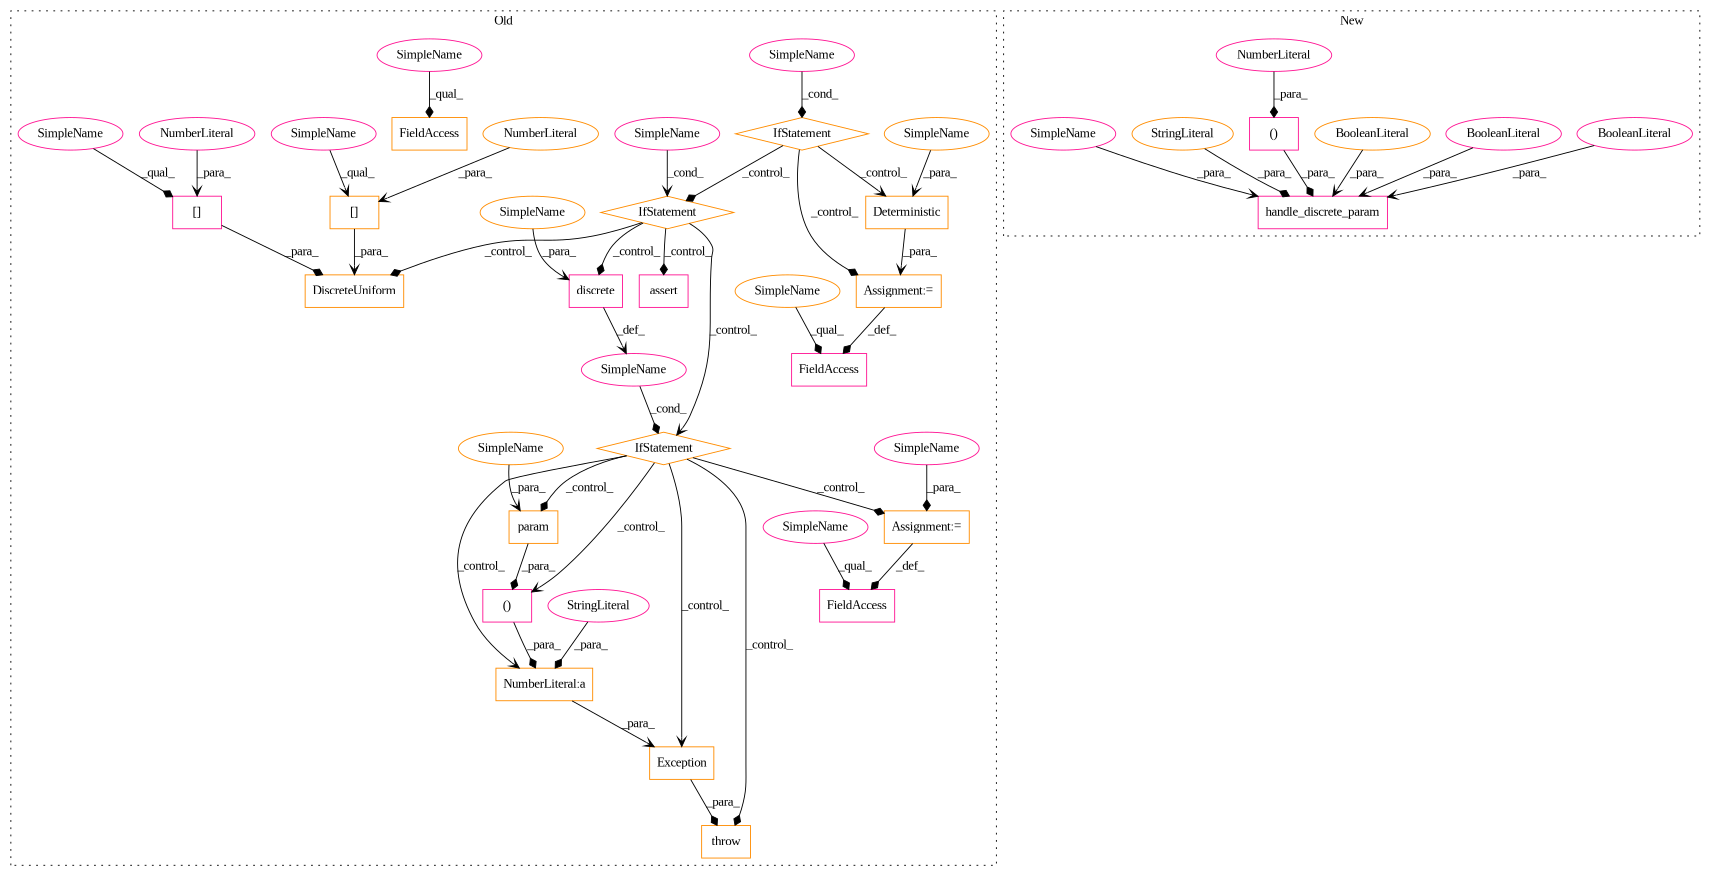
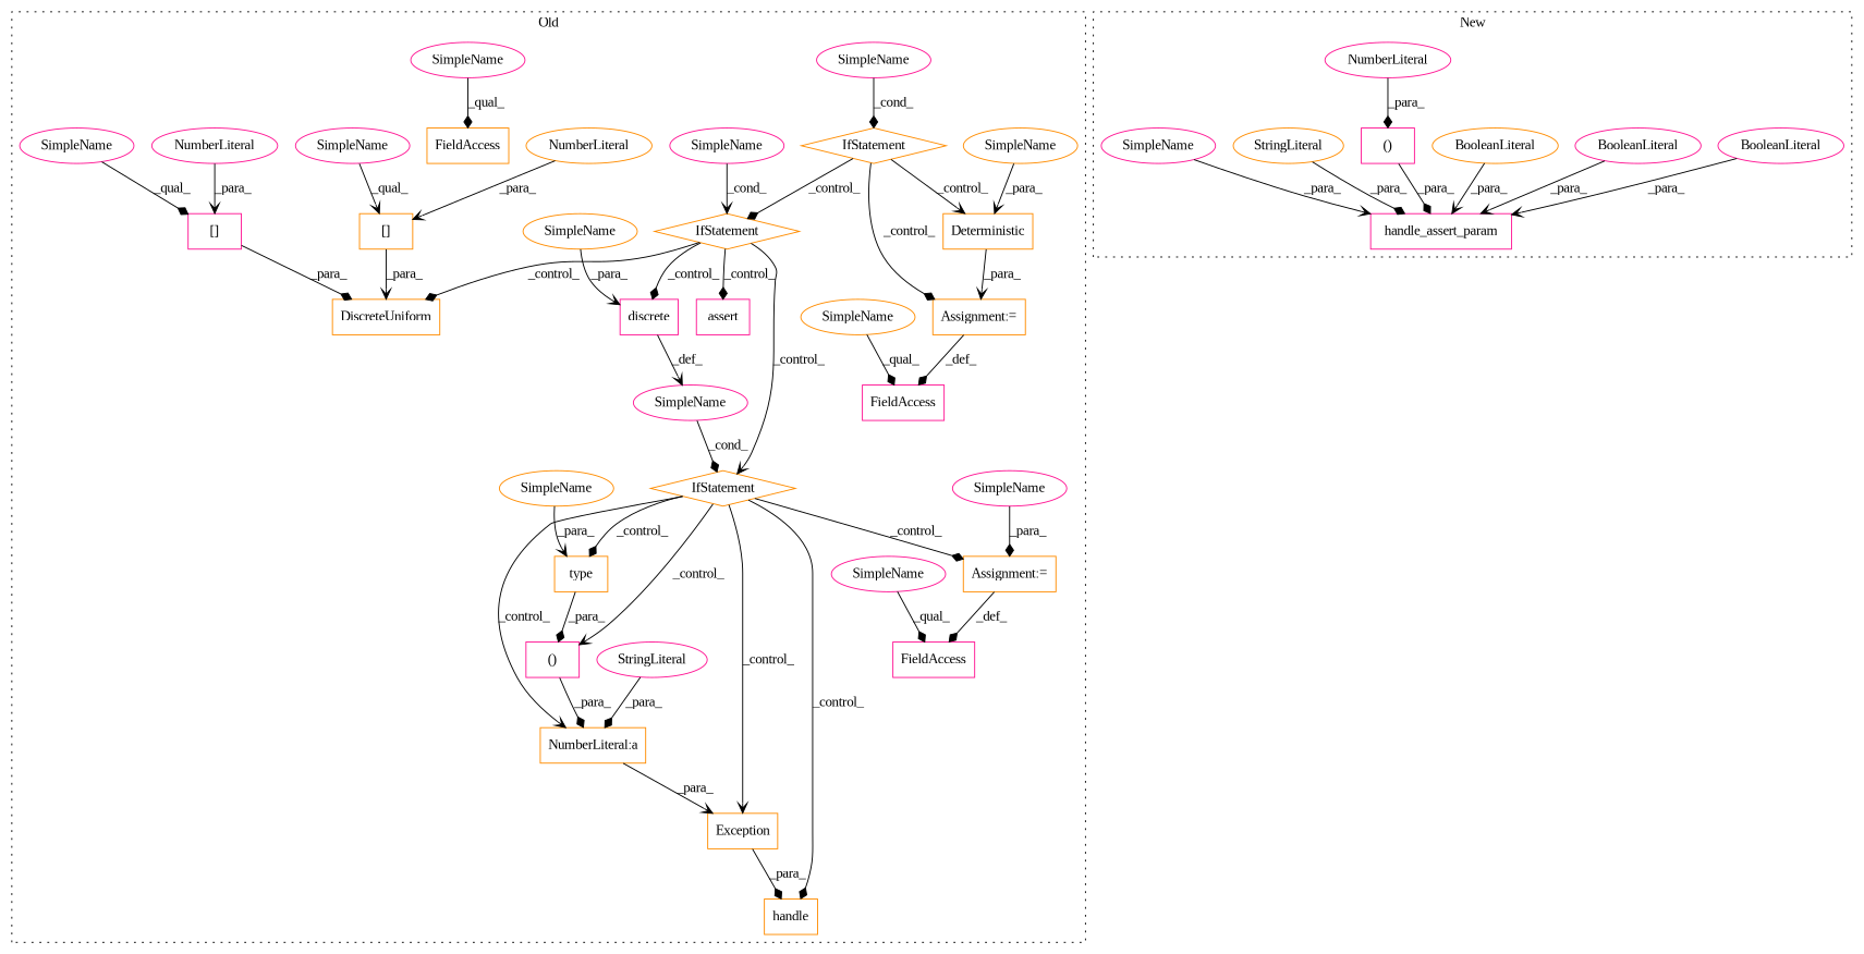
  digraph {
    fontname="Liberation Serif"
    node [a=42 color=deeppink fontname="Liberation Serif" l=5 shape=ellipse]
    edge [arrowhead=diamond fontname="Liberation Serif"]
    n1 [a=32 color=darkorange l="14,1" label=Deterministic s="877,896" shape=box]
    n2 [label=SimpleName l=""]
    n3 [a=32 l="11,1" label=discrete s="1161,1197" shape=box]
    n4 [a=106 l=35 label="()" s=1354 shape=box]
    n5 [a=32 color=darkorange l="16,1" label=DiscreteUniform s="1105,1138" shape=box]
-   n6 [a=32 color=darkorange l="5,1" label=param s="1378,1388" shape=box]
+   n6 [a=32 color=darkorange l="5,1" label=type s="1378,1388" shape=box]
    n7 [a=32 l="10,2" label=assert s="961,1084" shape=box]
    n8 [a=22 l=10 label=FieldAccess s=866 shape=box]
    n9 [a=25 color=darkorange l="4,2" label=IfStatement s="915,944" shape=diamond]
    n10 [a=27 color=darkorange l=10 label="NumberLiteral:a" s=1344 shape=box]
    n11 [a=25 color=darkorange l="4,2" label=IfStatement s="1157,1198" shape=diamond]
    n12 [a=2 color=darkorange l="6,1" label="[]" s="1121,1128" shape=box]
    n13 [a=25 color=darkorange l="4,2" label=IfStatement s="668,703" shape=diamond]
    n14 [a=2 l="6,1" label="[]" s="1130,1137" shape=box]
    n15 [a=34 color=darkorange l=1 label=NumberLiteral s=1127]
    n16 [a=34 l=1 label=NumberLiteral s=1136]
    n17 [label=SimpleName l=""]
    n18 [label=SimpleName l=""]
    n19 [a=45 l=82 label=StringLiteral s=1262]
    n20 [a=32 color=darkorange l="10,2" label=Exception s="1252,1389" shape=box]
    n21 [a=22 l=10 label=FieldAccess s=1208 shape=box]
    n22 [a=22 color=darkorange l=16 label=FieldAccess s=1788 shape=box]
-   n23 [a=53 color=darkorange l=6 label=throw s=1246 shape=box]
+   n23 [a=53 color=darkorange l=6 label=handle s=1246 shape=box]
    n24 [a=7 color=darkorange l=1 label="Assignment:=" s=876 shape=box]
    n25 [a=7 color=darkorange l=1 label="Assignment:=" s=1218 shape=box]
    n26 [color=darkorange l=4 label=SimpleName s=866]
    n27 [l=4 label=SimpleName s=1788]
    n28 [l=4 label=SimpleName s=1208]
    n29 [color=darkorange label=SimpleName s=1383]
    n30 [label=SimpleName s=1130]
    n31 [color=darkorange label=SimpleName s=891]
    n32 [color=darkorange label=SimpleName s=1172]
    n33 [label=SimpleName s=1219]
    n34 [label=SimpleName s=1121]
-   n35 [a=32 l="22,1" label=handle_discrete_param s="690,768" shape=box]
+   n35 [a=32 l="22,1" label=handle_assert_param s="690,768" shape=box]
    n36 [a=106 l=20 label="()" s=731 shape=box]
    n37 [a=9 l=4 label=BooleanLiteral s=753]
    n38 [a=9 l=4 label=BooleanLiteral s=758]
    n39 [a=9 color=darkorange label=BooleanLiteral s=763]
    n40 [a=34 l=3 label=NumberLiteral s=748]
    n41 [a=45 color=darkorange l=7 label=StringLiteral s=718]
    n42 [label=SimpleName s=712]
    subgraph cluster_1 {
      label=Old
      style=dotted
      n1
      n2
      n3
      n4
      n5
      n6
      n7
      n8
      n9
      n10
      n11
      n12
      n13
      n14
      n15
      n16
      n17
      n18
      n19
      n20
      n21
      n22
      n23
      n24
      n25
      n26
      n27
      n28
      n29
      n30
      n31
      n32
      n33
      n34
    }
    subgraph cluster_2 {
      label=New
      style=dotted
      n35
      n36
      n37
      n38
      n39
      n40
      n41
      n42
    }
    n1 -> n24 [arrowhead=vee label=_para_]
    n2 -> n13 [label=_cond_]
    n3 -> n18 [arrowhead=vee label=_def_]
    n4 -> n10 [label=_para_]
    n6 -> n4 [label=_para_]
    n9 -> n3 [label=_control_]
    n9 -> n5 [label=_control_]
    n9 -> n7 [label=_control_]
    n9 -> n11 [arrowhead=vee label=_control_]
    n10 -> n20 [arrowhead=vee label=_para_]
    n11 -> n4 [arrowhead=vee label=_control_]
    n11 -> n6 [label=_control_]
    n11 -> n10 [arrowhead=vee label=_control_]
    n11 -> n20 [arrowhead=vee label=_control_]
    n11 -> n23 [label=_control_]
    n11 -> n25 [label=_control_]
    n12 -> n5 [arrowhead=vee label=_para_]
    n13 -> n1 [arrowhead=vee label=_control_]
    n13 -> n9 [label=_control_]
    n13 -> n24 [label=_control_]
    n14 -> n5 [label=_para_]
    n15 -> n12 [arrowhead=vee label=_para_]
    n16 -> n14 [arrowhead=vee label=_para_]
    n17 -> n9 [arrowhead=vee label=_cond_]
    n18 -> n11 [label=_cond_]
    n19 -> n10 [label=_para_]
    n20 -> n23 [label=_para_]
    n24 -> n8 [label=_def_]
    n25 -> n21 [label=_def_]
    n26 -> n8 [label=_qual_]
    n27 -> n22 [label=_qual_]
    n28 -> n21 [label=_qual_]
    n29 -> n6 [arrowhead=vee label=_para_]
    n30 -> n14 [label=_qual_]
    n31 -> n1 [arrowhead=vee label=_para_]
    n32 -> n3 [arrowhead=vee label=_para_]
    n33 -> n25 [label=_para_]
    n34 -> n12 [arrowhead=vee label=_qual_]
    n36 -> n35 [label=_para_]
    n37 -> n35 [arrowhead=vee label=_para_]
    n38 -> n35 [arrowhead=vee label=_para_]
    n39 -> n35 [arrowhead=vee label=_para_]
    n40 -> n36 [label=_para_]
    n41 -> n35 [label=_para_]
    n42 -> n35 [arrowhead=vee label=_para_]
  }
